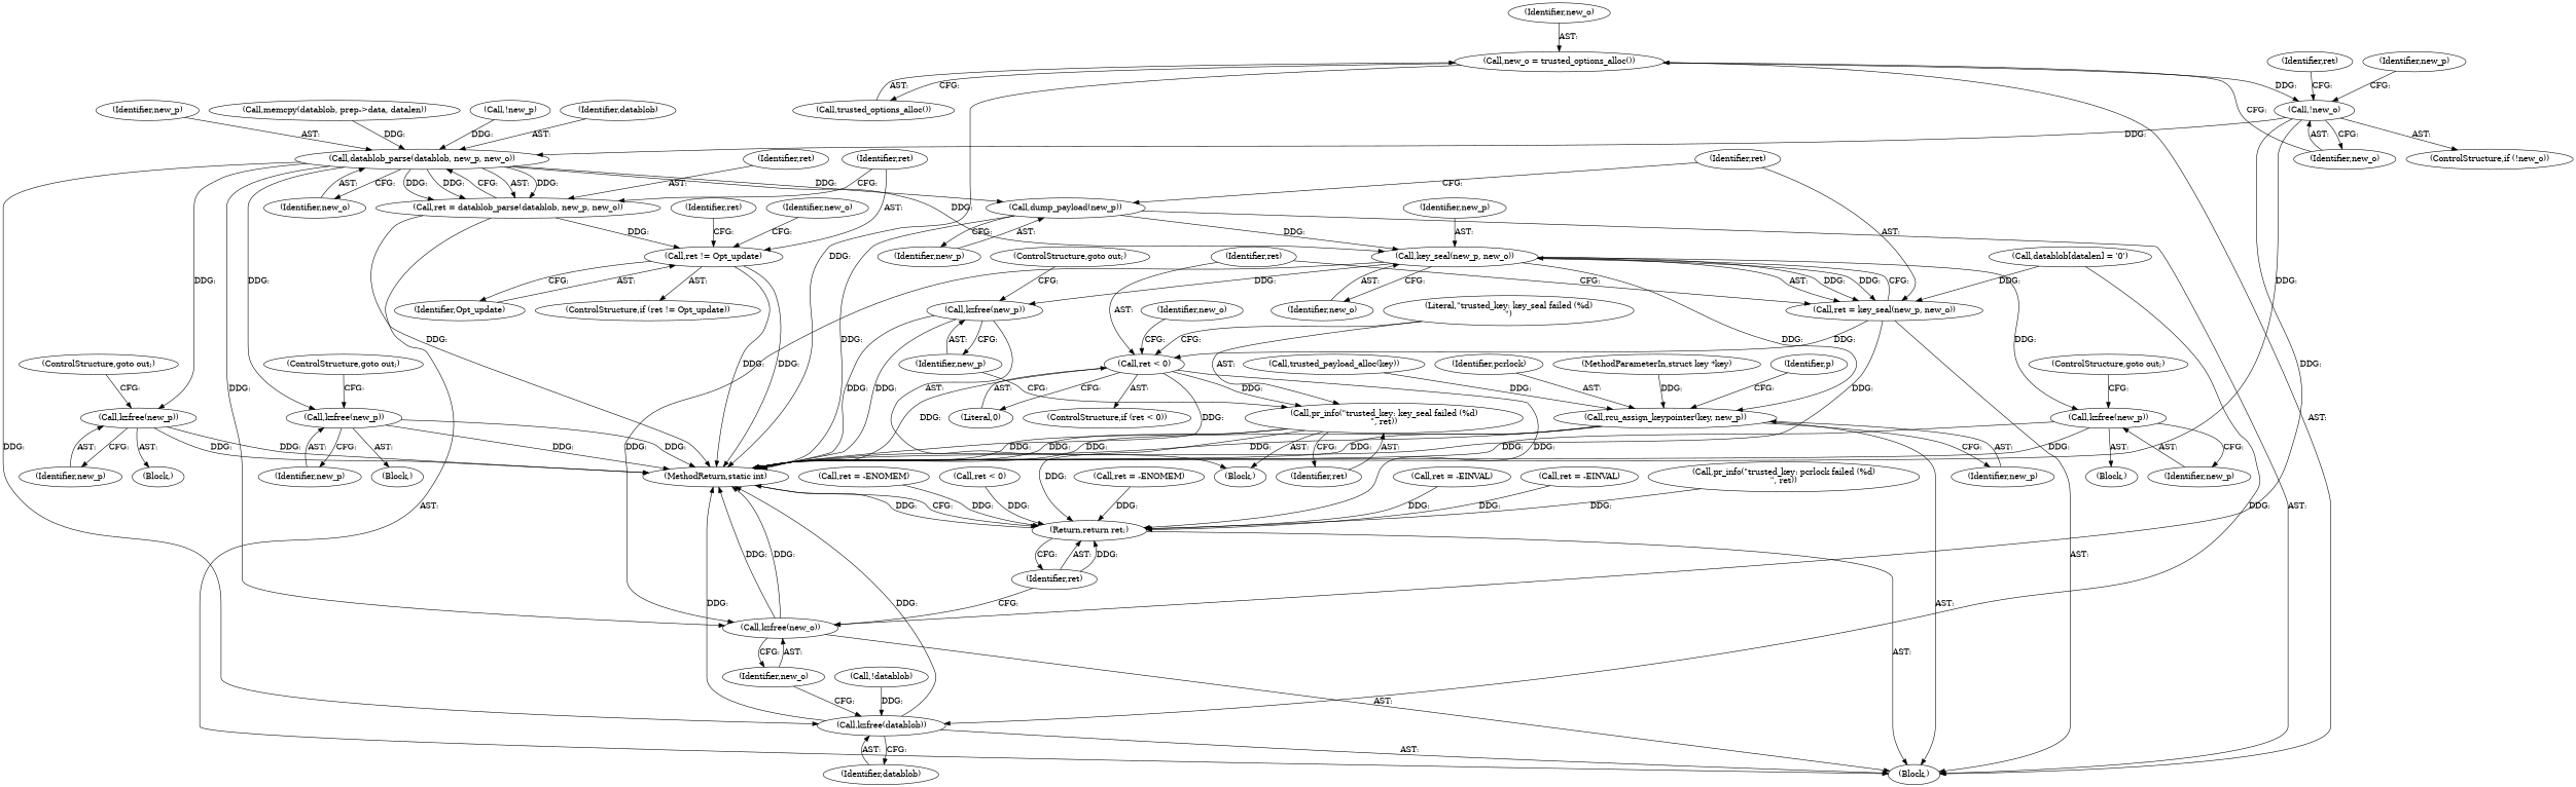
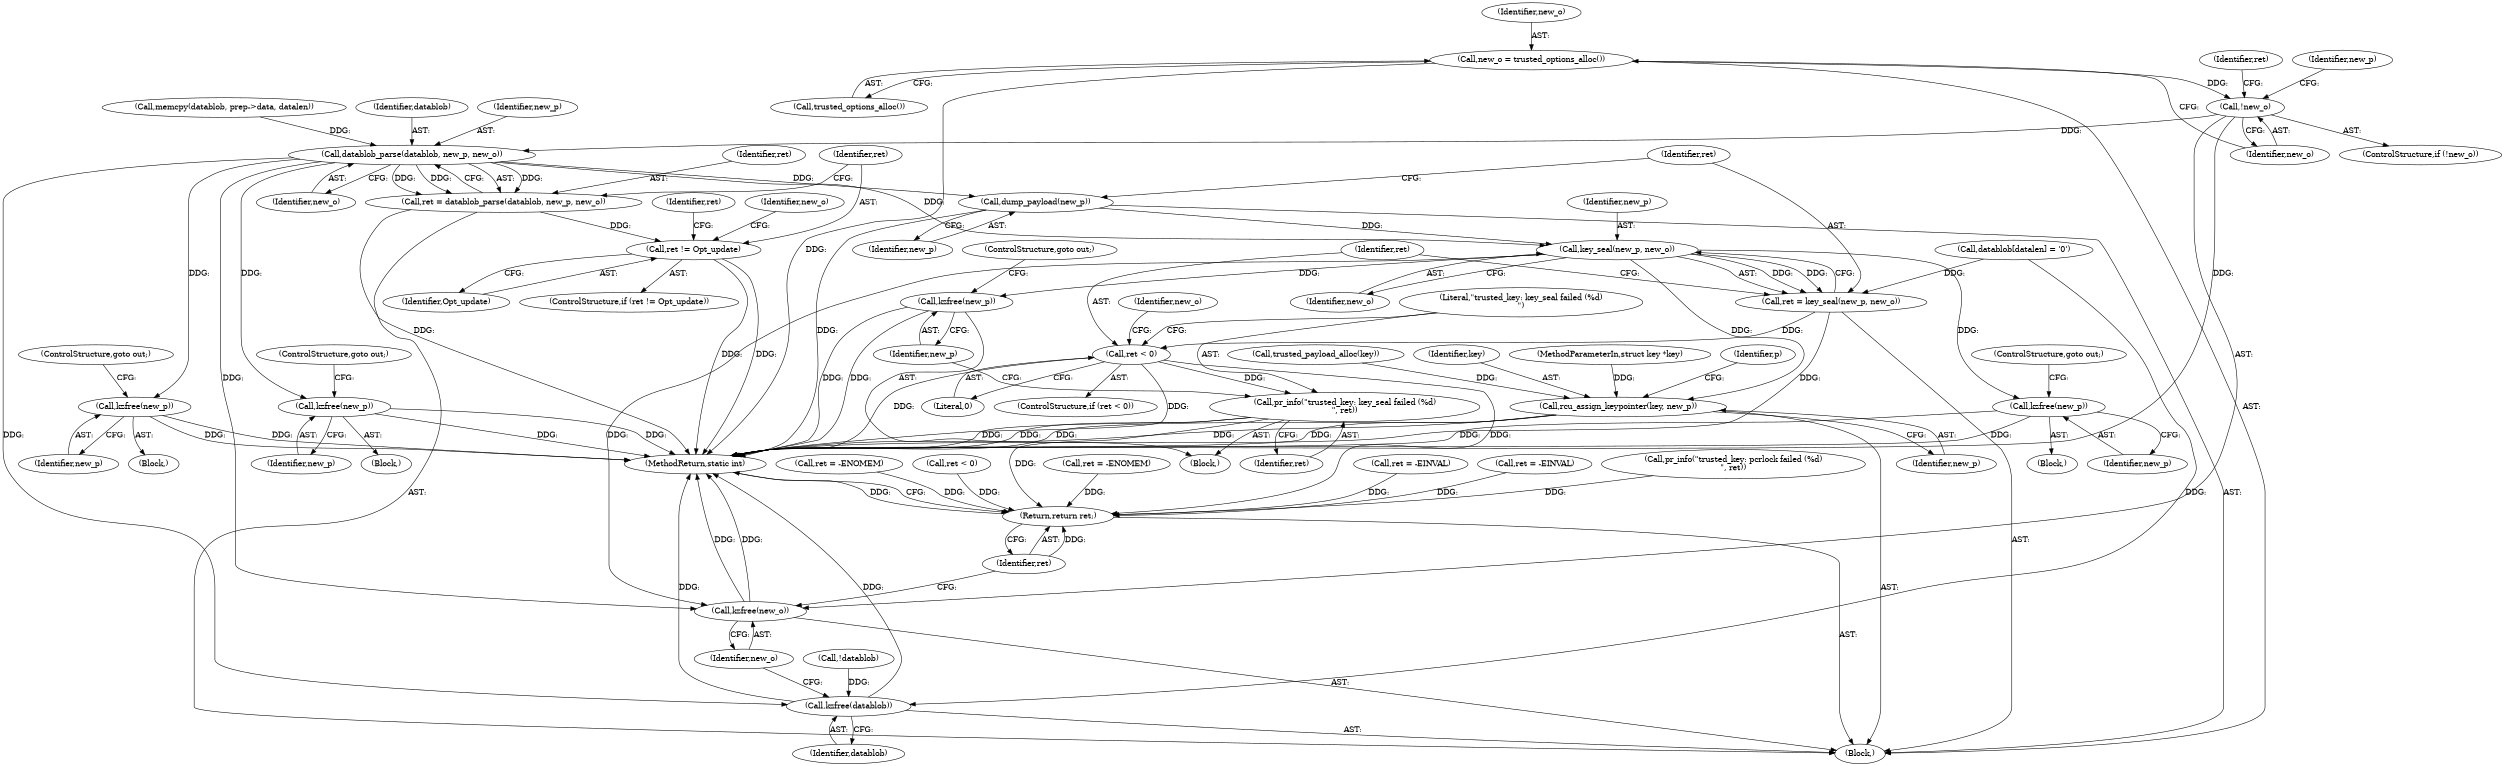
  digraph {
    n1 [label="(Call,new_o = trusted_options_alloc())"]
    n2 [label="(Call,!new_o)"]
    n3 [label="(Block,)"]
    n4 [label="(MethodReturn,static int)"]
    n5 [label="(Call,trusted_options_alloc())"]
    n6 [label="(Call,datablob_parse(datablob, new_p, new_o))"]
    n7 [label="(Call,kzfree(new_o))"]
    n8 [label="(Identifier,new_o)"]
    n9 [label="(ControlStructure,if (!new_o))"]
    n10 [label="(Return,return ret;)"]
    n11 [label="(Call,ret = datablob_parse(datablob, new_p, new_o))"]
    n12 [label="(Call,kzfree(new_p))"]
    n13 [label="(Call,kzfree(new_p))"]
    n14 [label="(Call,dump_payload(new_p))"]
    n15 [label="(Call,key_seal(new_p, new_o))"]
    n16 [label="(Call,kzfree(datablob))"]
    n17 [label="(Identifier,new_o)"]
    n18 [label="(Identifier,new_o)"]
    n19 [label="(Call,ret != Opt_update)"]
    n20 [label="(Identifier,new_p)"]
    n21 [label="(Block,)"]
    n22 [label="(Identifier,new_p)"]
    n23 [label="(Block,)"]
    n24 [label="(Identifier,new_p)"]
    n25 [label="(Call,ret = key_seal(new_p, new_o))"]
    n26 [label="(Call,kzfree(new_p))"]
    n27 [label="(Call,kzfree(new_p))"]
    n28 [label="(Call,rcu_assign_keypointer(key, new_p))"]
    n29 [label="(Identifier,new_o)"]
    n30 [label="(Identifier,datablob)"]
    n31 [label="(Identifier,Opt_update)"]
    n32 [label="(ControlStructure,if (ret != Opt_update))"]
    n33 [label="(Call,ret < 0)"]
    n34 [label="(Block,)"]
    n35 [label="(Identifier,new_p)"]
    n36 [label="(Identifier,new_p)"]
    n37 [label="(Block,)"]
    n38 [label="(Identifier,new_p)"]
    n39 [label="(Call,pr_info(\"trusted_key: key_seal failed (%d)\n\", ret))"]
    n40 [label="(Literal,0)"]
    n41 [label="(ControlStructure,if (ret < 0))"]
    n42 [label="(Identifier,ret)"]
    n43 [label="(Identifier,ret)"]
    n44 [label="(Identifier,ret)"]
    n45 [label="(Identifier,new_o)"]
    n46 [label="(Call,trusted_payload_alloc(key))"]
    n47 [label="(Identifier,new_p)"]
    n48 [label="(Literal,\"trusted_key: key_seal failed (%d)\n\")"]
    n49 [label="(Identifier,ret)"]
    n50 [label="(Call,ret < 0)"]
    n51 [label="(Identifier,new_o)"]
    n52 [label="(ControlStructure,goto out;)"]
    n53 [label="(ControlStructure,goto out;)"]
-   n54 [label="(Identifier,pcrlock)"]
+   n54 [label="(Identifier,key)"]
    n55 [label="(Call,ret = -ENOMEM)"]
    n56 [label="(Call,ret = -EINVAL)"]
    n57 [label="(Call,ret = -EINVAL)"]
    n58 [label="(Call,pr_info(\"trusted_key: pcrlock failed (%d)\n\", ret))"]
    n59 [label="(Identifier,p)"]
    n60 [label="(Call,memcpy(datablob, prep->data, datalen))"]
    n61 [label="(Call,datablob[datalen] = '\0')"]
    n62 [label="(Identifier,ret)"]
    n63 [label="(Identifier,ret)"]
    n64 [label="(Identifier,new_o)"]
    n65 [label="(MethodParameterIn,struct key *key)"]
    n66 [label="(Identifier,new_p)"]
-   n67 [label="(Call,!new_p)"]
    n68 [label="(Identifier,ret)"]
    n69 [label="(Identifier,datablob)"]
    n70 [label="(ControlStructure,goto out;)"]
    n71 [label="(Identifier,new_p)"]
    n72 [label="(Identifier,ret)"]
    n73 [label="(ControlStructure,goto out;)"]
    n74 [label="(Call,!datablob)"]
    n75 [label="(Call,ret = -ENOMEM)"]
    n1 -> n2 [label="DDG: "]
    n1 -> n3 [label="AST: "]
    n1 -> n4 [label="DDG: "]
    n1 -> n5 [label="CFG: "]
    n2 -> n4 [label="DDG: "]
    n2 -> n6 [label="DDG: "]
-   n2 -> n7 [label="DDG: "]
+   n2 -> n7 [label="AST: "]
    n2 -> n8 [label="CFG: "]
    n2 -> n9 [label="AST: "]
    n4 -> n10 [label="CFG: "]
    n5 -> n1 [label="AST: "]
    n6 -> n7 [label="DDG: "]
    n6 -> n11 [label="AST: "]
    n6 -> n11 [label="DDG: "]
    n6 -> n11 [label="DDG: "]
    n6 -> n11 [label="DDG: "]
    n6 -> n12 [label="DDG: "]
    n6 -> n13 [label="DDG: "]
    n6 -> n14 [label="DDG: "]
    n6 -> n15 [label="DDG: "]
    n6 -> n16 [label="DDG: "]
    n6 -> n17 [label="CFG: "]
    n7 -> n3 [label="AST: "]
    n7 -> n4 [label="DDG: "]
    n7 -> n4 [label="DDG: "]
    n7 -> n18 [label="CFG: "]
    n8 -> n1 [label="CFG: "]
    n8 -> n2 [label="AST: "]
    n10 -> n3 [label="AST: "]
    n10 -> n4 [label="DDG: "]
    n10 -> n43 [label="CFG: "]
    n11 -> n3 [label="AST: "]
    n11 -> n4 [label="DDG: "]
    n11 -> n6 [label="CFG: "]
    n11 -> n19 [label="DDG: "]
    n12 -> n4 [label="DDG: "]
    n12 -> n4 [label="DDG: "]
    n12 -> n20 [label="CFG: "]
    n12 -> n21 [label="AST: "]
    n13 -> n4 [label="DDG: "]
    n13 -> n4 [label="DDG: "]
    n13 -> n22 [label="CFG: "]
    n13 -> n23 [label="AST: "]
    n14 -> n3 [label="AST: "]
    n14 -> n4 [label="DDG: "]
    n14 -> n15 [label="DDG: "]
    n14 -> n24 [label="CFG: "]
    n15 -> n7 [label="DDG: "]
    n15 -> n25 [label="AST: "]
    n15 -> n25 [label="DDG: "]
    n15 -> n25 [label="DDG: "]
    n15 -> n26 [label="DDG: "]
    n15 -> n27 [label="DDG: "]
    n15 -> n28 [label="DDG: "]
    n15 -> n29 [label="CFG: "]
    n16 -> n3 [label="AST: "]
    n16 -> n4 [label="DDG: "]
    n16 -> n4 [label="DDG: "]
    n16 -> n30 [label="CFG: "]
    n17 -> n6 [label="AST: "]
    n18 -> n7 [label="AST: "]
    n18 -> n16 [label="CFG: "]
    n19 -> n4 [label="DDG: "]
    n19 -> n4 [label="DDG: "]
    n19 -> n31 [label="CFG: "]
    n19 -> n32 [label="AST: "]
    n20 -> n12 [label="AST: "]
    n22 -> n13 [label="AST: "]
    n24 -> n14 [label="AST: "]
    n25 -> n3 [label="AST: "]
    n25 -> n4 [label="DDG: "]
    n25 -> n15 [label="CFG: "]
    n25 -> n33 [label="DDG: "]
    n26 -> n4 [label="DDG: "]
    n26 -> n4 [label="DDG: "]
    n26 -> n34 [label="AST: "]
    n26 -> n35 [label="CFG: "]
    n27 -> n4 [label="DDG: "]
    n27 -> n4 [label="DDG: "]
    n27 -> n36 [label="CFG: "]
    n27 -> n37 [label="AST: "]
    n28 -> n3 [label="AST: "]
    n28 -> n4 [label="DDG: "]
    n28 -> n4 [label="DDG: "]
    n28 -> n4 [label="DDG: "]
    n28 -> n38 [label="CFG: "]
    n29 -> n15 [label="AST: "]
    n30 -> n16 [label="AST: "]
    n31 -> n19 [label="AST: "]
    n33 -> n4 [label="DDG: "]
    n33 -> n4 [label="DDG: "]
    n33 -> n10 [label="DDG: "]
    n33 -> n39 [label="DDG: "]
    n33 -> n40 [label="CFG: "]
    n33 -> n41 [label="AST: "]
    n35 -> n26 [label="AST: "]
    n35 -> n39 [label="CFG: "]
    n36 -> n27 [label="AST: "]
    n38 -> n28 [label="AST: "]
    n39 -> n4 [label="DDG: "]
    n39 -> n4 [label="DDG: "]
    n39 -> n10 [label="DDG: "]
    n39 -> n34 [label="AST: "]
    n39 -> n42 [label="CFG: "]
    n40 -> n33 [label="AST: "]
    n42 -> n39 [label="AST: "]
    n43 -> n7 [label="CFG: "]
    n43 -> n10 [label="AST: "]
    n43 -> n10 [label="DDG: "]
    n44 -> n11 [label="AST: "]
    n45 -> n19 [label="CFG: "]
    n46 -> n28 [label="DDG: "]
    n47 -> n6 [label="AST: "]
    n48 -> n33 [label="CFG: "]
    n48 -> n39 [label="AST: "]
    n49 -> n2 [label="CFG: "]
    n50 -> n10 [label="DDG: "]
    n51 -> n1 [label="AST: "]
    n52 -> n26 [label="CFG: "]
    n53 -> n27 [label="CFG: "]
    n54 -> n28 [label="AST: "]
    n55 -> n10 [label="DDG: "]
    n56 -> n10 [label="DDG: "]
    n57 -> n10 [label="DDG: "]
    n58 -> n10 [label="DDG: "]
    n59 -> n28 [label="CFG: "]
    n60 -> n6 [label="DDG: "]
    n61 -> n16 [label="DDG: "]
    n61 -> n25 [label="DDG: "]
    n62 -> n19 [label="CFG: "]
    n63 -> n11 [label="CFG: "]
    n63 -> n19 [label="AST: "]
    n64 -> n33 [label="CFG: "]
    n65 -> n28 [label="DDG: "]
    n66 -> n15 [label="AST: "]
-   n67 -> n6 [label="DDG: "]
    n68 -> n25 [label="CFG: "]
    n68 -> n33 [label="AST: "]
    n69 -> n6 [label="AST: "]
    n70 -> n13 [label="CFG: "]
    n71 -> n2 [label="CFG: "]
    n72 -> n14 [label="CFG: "]
    n72 -> n25 [label="AST: "]
    n73 -> n12 [label="CFG: "]
    n74 -> n16 [label="DDG: "]
    n75 -> n10 [label="DDG: "]
  }
